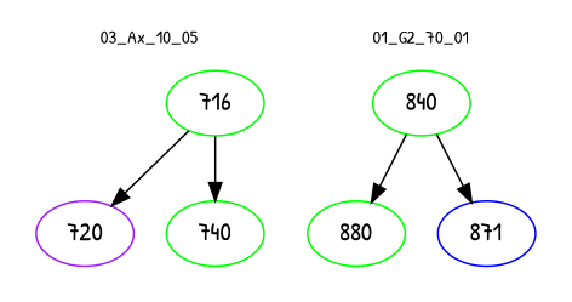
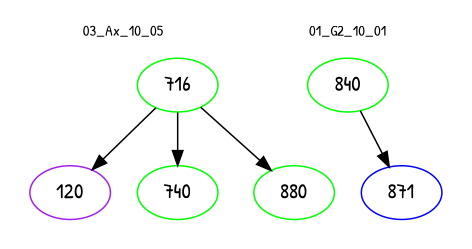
  digraph {
    fontname="Patrick Hand"
    node [color=green fontname="Patrick Hand"]
    edge [color=black fontname="Patrick Hand"]
    n1 [label=716]
-   n2 [color=purple label=720]
+   n2 [color=purple label=120]
    n3 [label=740]
    n4 [label=840]
    n5 [color=blue label=871]
    n6 [label=880]
    subgraph cluster_1 {
      color=white
      fontsize=10
      label="03_Ax_10_05"
      n1
      n2
      n3
    }
    subgraph cluster_2 {
      color=white
      fontsize=10
-     label="01_G2_70_01"
+     label="01_G2_10_01"
      n4
      n5
      n6
    }
    n1 -> n2
    n1 -> n3
    n4 -> n5
-   n4 -> n6
+   n1 -> n6
  }
